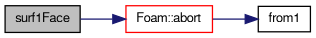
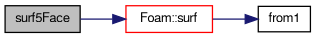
  digraph {
    rankdir=LR
    node [color=black fontname=FreeSans fontsize=10 shape=record]
    edge [color=midnightblue fontname=FreeSans fontsize=10 labelfontname=FreeSans labelfontsize=10 style=solid]
-   n1 [fillcolor=grey75 fontcolor=black height=0.2 label=surf1Face style=filled width=0.4]
-   n2 [color=red height=0.2 label="Foam::abort" width=0.4]
+   n1 [fillcolor=grey75 fontcolor=black height=0.2 label=surf5Face style=filled width=0.4]
+   n2 [color=red height=0.2 label="Foam::surf" width=0.4]
    n3 [height=0.2 label=from1 width=0.4]
    n1 -> n2
    n2 -> n3
  }
